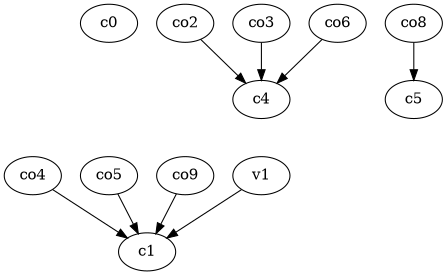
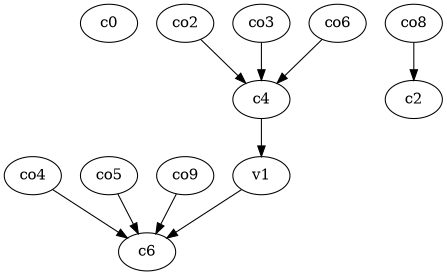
  strict digraph {
    edge [weight=1]
    n1 [label=c0]
    c4
    v1
-   c1
+   c1 [label=c6]
    co2
    co3
    co4
    co5
    co6
    co8
-   c2 [label=c5]
+   c2
    co9
+   c4 -> v1
    v1 -> c1
    co2 -> c4
    co3 -> c4
    co4 -> c1
    co5 -> c1
    co6 -> c4
    co8 -> c2
    co9 -> c1
  }
